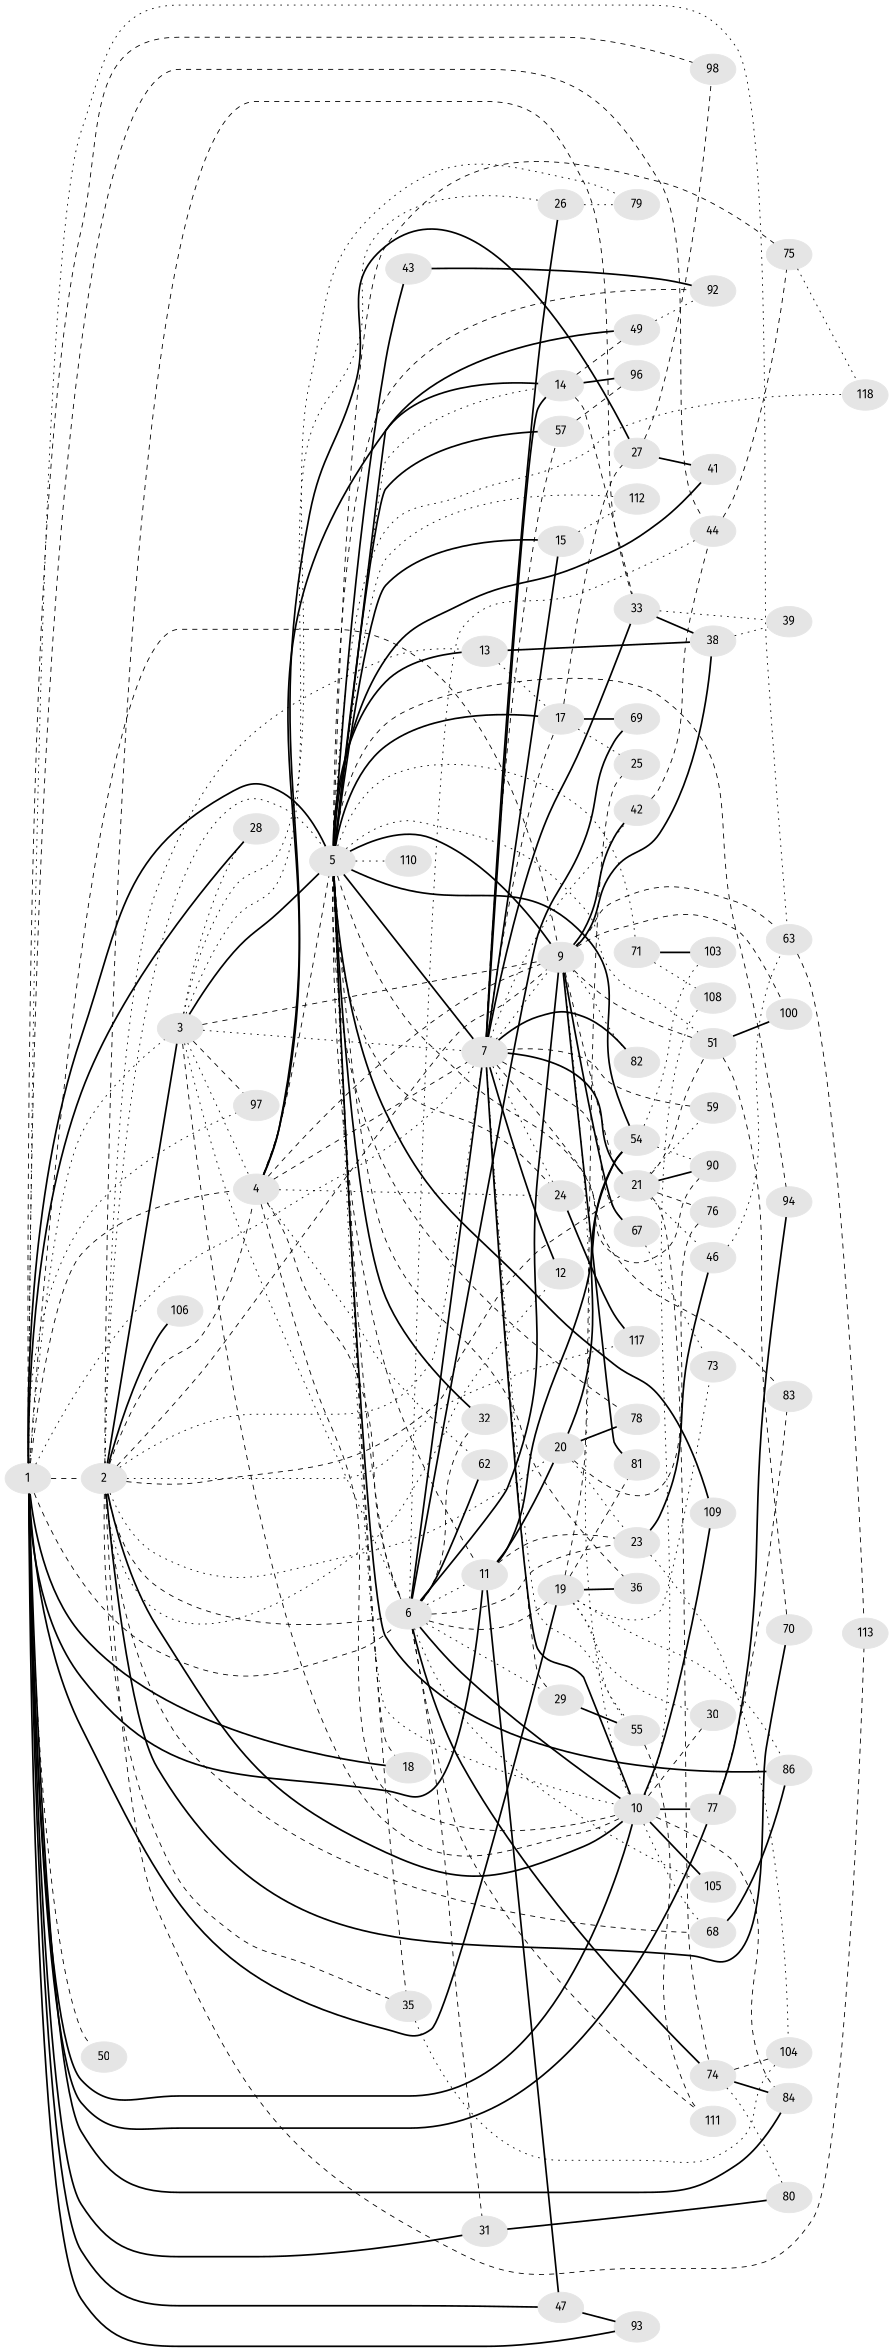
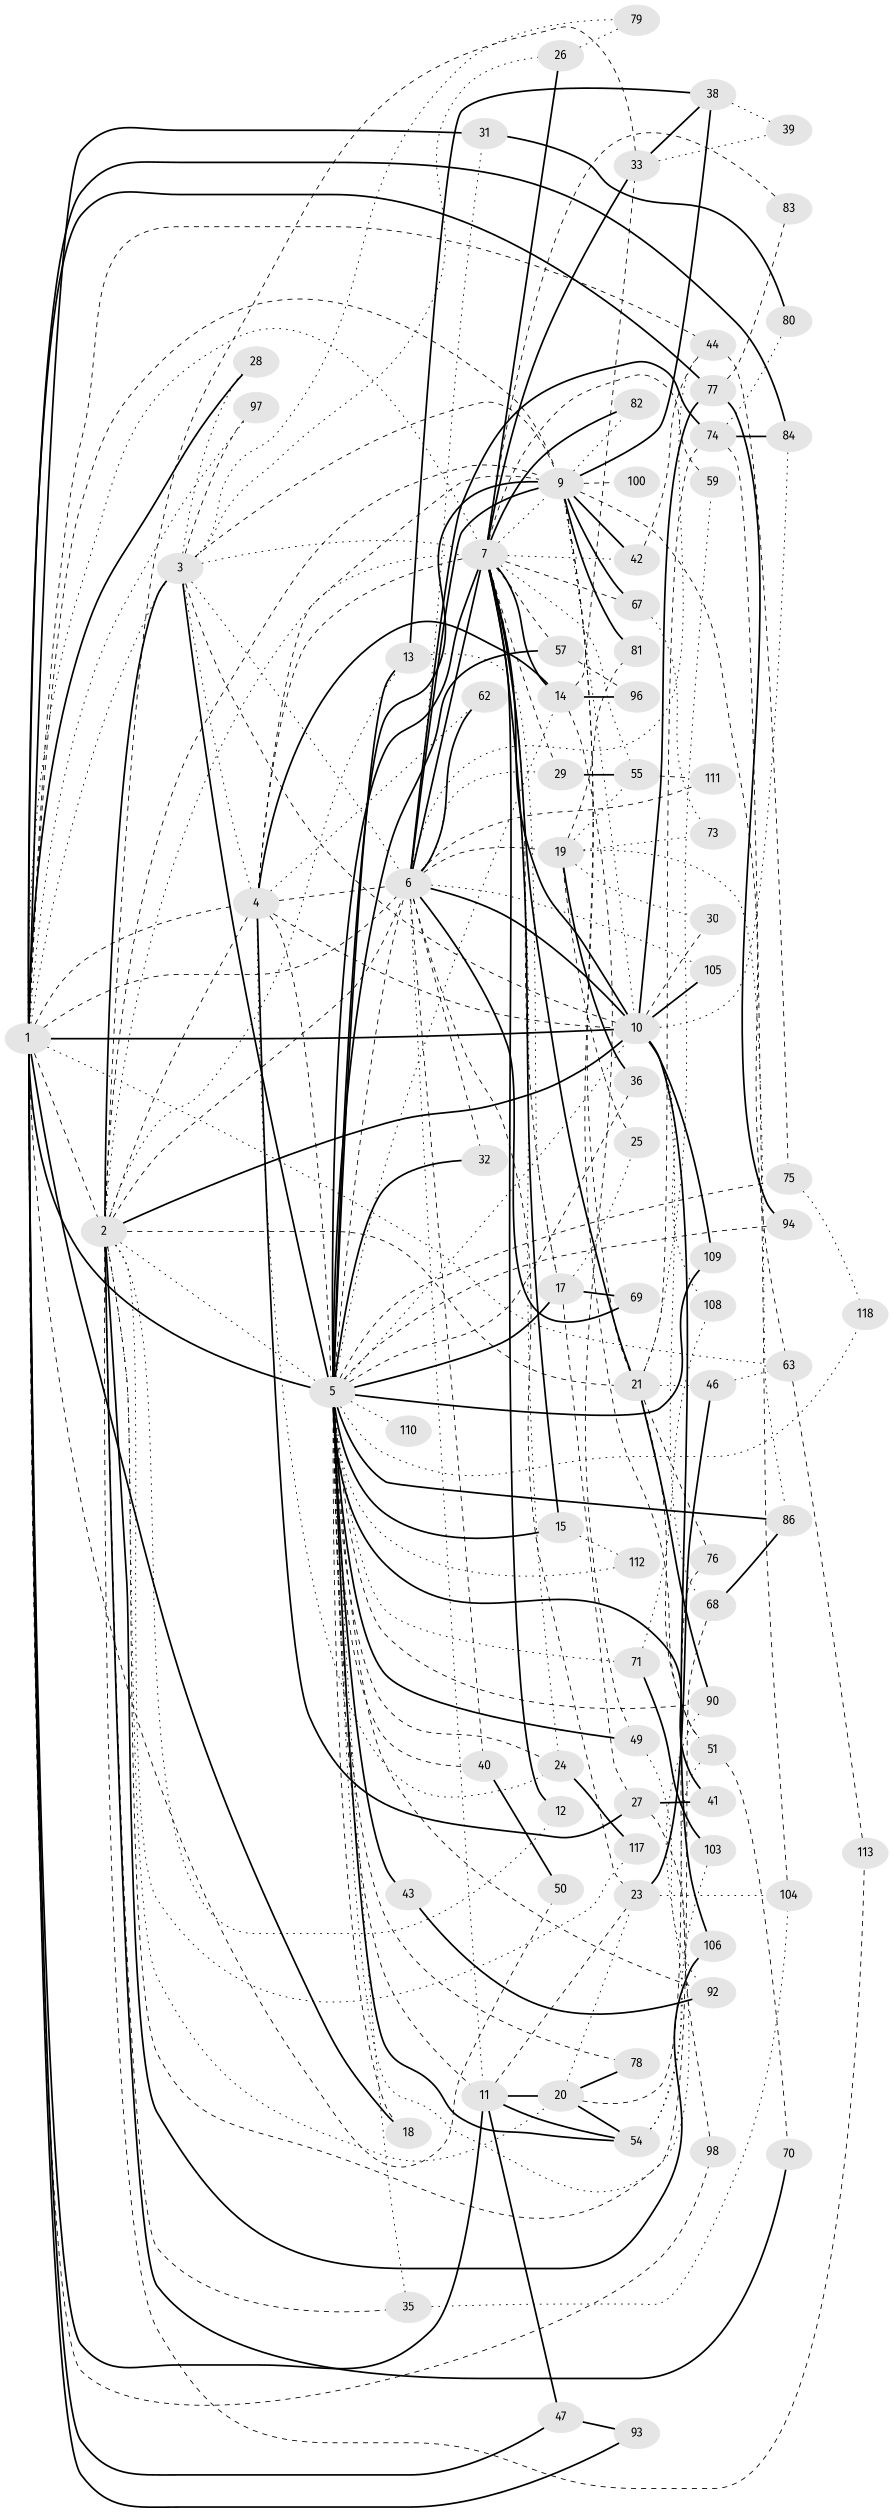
  graph {
    fontname="Fira Sans"
    rankdir=LR
    node [color=gray90 fontname="Fira Sans" style=filled]
    edge [fontname="Fira Sans" style=bold]
    1 [super="+66"]
    2 [super="+58"]
    3 [super="+16"]
    4 [super="+48"]
    5 [super="+8"]
    6 [super="+53"]
    7 [super="+61"]
    9 [super="+37"]
    10 [super="+22"]
    11 [super="+107"]
    18
    19
    28
    31
    44 [super="+56"]
    47
    50
    63 [super="+102"]
    77
    84 [super="+87"]
    93
    97
    98
    12
    13
    20 [super="+89"]
    21 [super="+72"]
    33 [super="+91"]
    35 [super="+85"]
    68
    70
    106
    113
    117
    26
    79
    14 [super="+64"]
    24
    27
    62
    15
    17 [super="+45"]
    32
    36
+   40
    41
    43
    49
    51 [super="+52"]
    54 [super="+99"]
    57
    71
    75 [super="+101"]
    78
    86 [super="+88"]
    90 [super="+114"]
    92 [super="+95"]
    94
    109
    110
    112
    118
    23 [super="+34"]
    29
    69
    74
    105
    111
    42
    55 [super="+116"]
    59
    67
    82
    83
    38 [super="+60"]
    81
    100
    30
    108
    25
    73
    80
    76
    46
    39
    104 [super="+115"]
    96
    103
    1 -- 2 [style=dashed weight=3]
    1 -- 3 [style=dotted weight=2]
    1 -- 4 [style=dashed]
    1 -- 5 [weight=2]
    1 -- 6 [style=dashed]
    1 -- 7 [style=dotted]
    1 -- 9 [style=dashed]
    1 -- 10
    1 -- 11
    1 -- 18
-   1 -- 19
    1 -- 28
    1 -- 31
    1 -- 44 [style=dashed]
    1 -- 47
    1 -- 50 [style=dashed]
    1 -- 63 [style=dotted]
    1 -- 77
    1 -- 84
    1 -- 93
    1 -- 97 [style=dotted]
    1 -- 98 [style=dashed]
    2 -- 3
    2 -- 4 [style=dashed]
    2 -- 5 [style=dotted weight=2]
    2 -- 6 [style=dashed]
    2 -- 7 [style=dotted]
    2 -- 9 [style=dashed]
    2 -- 10
    2 -- 12 [style=dotted]
    2 -- 13 [style=dotted]
    2 -- 20 [style=dotted weight=2]
    2 -- 21 [style=dashed]
    2 -- 33 [style=dashed]
    2 -- 35 [style=dashed]
    2 -- 68 [style=dashed]
    2 -- 70
    2 -- 106
    2 -- 113 [style=dashed]
    2 -- 117 [style=dotted]
    3 -- 4 [style=dotted]
    3 -- 5 [weight=2]
    3 -- 6 [style=dotted]
    3 -- 7 [style=dotted]
    3 -- 9 [style=dashed weight=2]
    3 -- 10 [style=dashed]
    3 -- 28 [style=dotted]
    3 -- 97 [style=dashed]
    3 -- 26 [style=dotted]
    3 -- 79 [style=dotted]
    4 -- 5 [style=dashed weight=2]
    4 -- 6 [style=dashed]
    4 -- 7 [style=dashed weight=2]
    4 -- 9 [style=dashed]
    4 -- 10 [style=dashed]
    4 -- 14
    4 -- 24 [style=dotted]
    4 -- 27
    4 -- 62 [style=dotted]
    5 -- 6 [style=dashed weight=2]
    5 -- 7 [weight=2]
    5 -- 9 [weight=2]
    5 -- 10 [style=dotted weight=3]
    5 -- 11 [style=dashed]
    5 -- 18 [style=dashed]
    5 -- 13
-   5 -- 35 [style=dashed weight=2]
+   5 -- 35 [style=dotted weight=2]
    5 -- 14 [style=dotted]
    5 -- 24 [style=dashed]
    5 -- 15
    5 -- 17
    5 -- 32
    5 -- 36 [style=dashed]
+   5 -- 40 [style=dashed]
    5 -- 41
    5 -- 43 [weight=2]
    5 -- 49
    5 -- 51 [style=dotted]
    5 -- 54
    5 -- 57
    5 -- 71 [style=dotted]
    5 -- 75 [style=dashed weight=2]
    5 -- 78 [style=dashed]
    5 -- 86
    5 -- 90 [style=dashed]
    5 -- 92 [style=dashed]
    5 -- 94 [style=dashed]
    5 -- 109
    5 -- 110 [style=dotted weight=2]
    5 -- 112 [style=dotted]
    5 -- 118 [style=dotted]
    6 -- 7
    6 -- 9
    6 -- 10
    6 -- 11 [style=dotted]
    6 -- 19 [style=dashed]
-   6 -- 31 [style=dashed]
+   6 -- 31 [style=dotted]
    6 -- 44 [style=dotted]
    6 -- 62
    6 -- 32 [style=dashed]
+   6 -- 40 [style=dashed]
    6 -- 23 [style=dashed]
    6 -- 29 [style=dotted]
    6 -- 69
    6 -- 74
    6 -- 105 [style=dotted]
    6 -- 111 [style=dashed]
    7 -- 9 [style=dotted]
    7 -- 10
    7 -- 12
    7 -- 21
    7 -- 33
    7 -- 26
    7 -- 14
    7 -- 24 [style=dotted]
    7 -- 15
    7 -- 17 [style=dashed]
    7 -- 57 [style=dashed]
    7 -- 29 [style=dashed]
    7 -- 42 [style=dotted]
    7 -- 55 [style=dotted]
    7 -- 59 [style=dashed]
    7 -- 67 [style=dashed]
    7 -- 82
    7 -- 83 [style=dashed]
    9 -- 10 [style=dotted]
    9 -- 63 [style=dashed]
    9 -- 21 [style=dashed]
    9 -- 51 [style=dashed]
    9 -- 42
    9 -- 67
    9 -- 82 [style=dotted]
    9 -- 38
    9 -- 81
    9 -- 100 [style=dashed]
    10 -- 77
-   10 -- 84 [style=dashed]
+   10 -- 84 [style=dotted]
    10 -- 68 [style=dotted]
+   10 -- 106
    10 -- 109
    10 -- 105
    10 -- 30 [style=dashed]
    10 -- 108 [style=dotted]
    11 -- 47
    11 -- 20
    11 -- 54
    11 -- 23 [style=dashed]
    19 -- 36
    19 -- 86 [style=dotted]
    19 -- 55 [style=dotted]
    19 -- 81 [style=dashed]
    19 -- 30 [style=dotted]
    19 -- 25 [style=dashed]
    19 -- 73 [style=dotted]
    31 -- 80
    44 -- 75 [style=dashed]
    47 -- 93
    63 -- 113 [style=dashed]
    77 -- 94
    77 -- 83 [style=dashed]
    13 -- 17 [style=dotted]
    13 -- 38
    20 -- 54
    20 -- 78
    20 -- 23 [style=dotted]
    20 -- 76 [style=dashed]
    21 -- 51 [style=dashed]
    21 -- 90
    21 -- 74 [style=dashed]
    21 -- 59 [style=dotted]
    21 -- 76 [style=dashed]
    21 -- 46 [style=dotted]
    33 -- 38
    33 -- 39 [style=dotted]
    35 -- 104 [style=dotted]
    68 -- 86
    26 -- 79 [style=dotted]
    14 -- 33 [style=dashed]
    14 -- 49 [style=dashed]
    14 -- 96
    24 -- 117
    27 -- 98 [style=dashed]
    27 -- 41
    15 -- 112 [style=dotted]
    17 -- 27 [style=dashed]
    17 -- 69
    17 -- 25 [style=dotted]
+   40 -- 50
    43 -- 92
    49 -- 92 [style=dotted]
    51 -- 70 [style=dashed]
-   51 -- 100
    54 -- 90 [style=dotted]
    54 -- 103 [style=dotted]
    57 -- 96 [style=dashed]
    71 -- 108 [style=dotted]
    71 -- 103
    75 -- 118 [style=dotted]
    23 -- 46
    23 -- 104 [style=dotted]
    29 -- 55
    74 -- 84
    74 -- 80 [style=dotted]
    74 -- 104 [style=dashed]
    42 -- 44 [style=dashed]
    55 -- 111 [style=dashed]
    67 -- 73 [style=dotted]
    38 -- 39 [style=dotted]
    46 -- 63 [style=dotted]
  }
